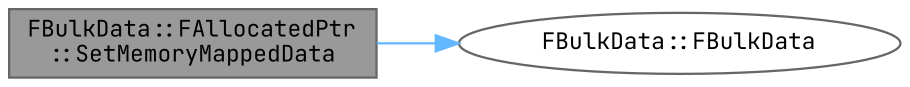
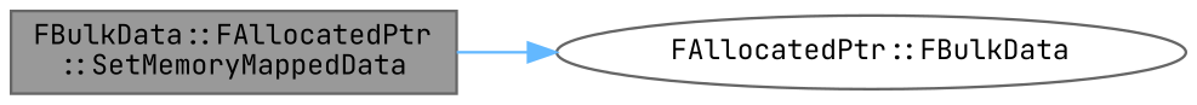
  digraph {
    rankdir=LR
    fontname="JetBrains Mono"
    node [fontname="JetBrains Mono" fontsize=10 style=filled]
    n1 [color=gray40 fillcolor=grey60 fontcolor=black height=0.2 label="FBulkData::FAllocatedPtr\l::SetMemoryMappedData" shape=box width=0.4]
-   n2 [color=grey40 fillcolor=white height=0.2 label="FBulkData::FBulkData" shape=ellipse width=0.4]
+   n2 [color=grey40 fillcolor=white height=0.2 label="FAllocatedPtr::FBulkData" shape=ellipse width=0.4]
    n1 -> n2 [color=steelblue1 fontname="JetBrains Mono" fontsize=10 labelfontname=Helvetica labelfontsize=10 style=solid]
  }
